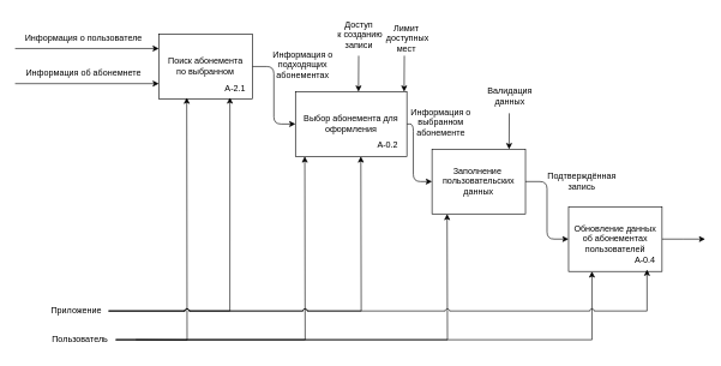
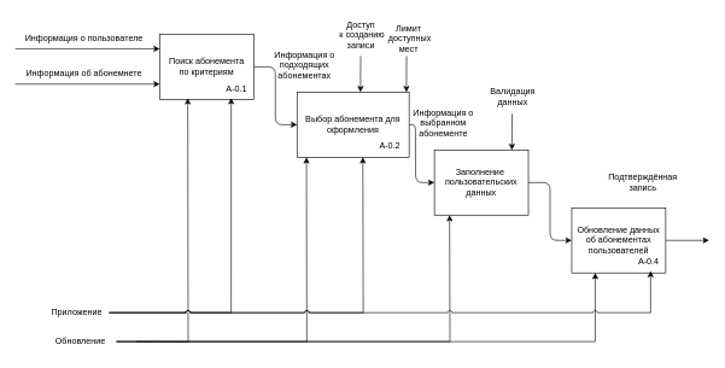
  <mxCell id="0" />
  <mxCell id="1" parent="0" />
  <mxCell id="2" style="edgeStyle=orthogonalEdgeStyle;rounded=1;orthogonalLoop=1;jettySize=auto;html=1;entryX=0;entryY=0.5;entryDx=0;entryDy=0;labelBackgroundColor=none;fontColor=default;" parent="1" source="3" target="5" edge="1"><mxGeometry relative="1" as="geometry" /></mxCell>
- <mxCell id="3" value="Поиск абонемента&lt;br&gt;по выбранном" style="rounded=0;whiteSpace=wrap;html=1;labelBackgroundColor=none;" parent="1" vertex="1"><mxGeometry x="220" y="47" width="130" height="90" as="geometry" /></mxCell>
+ <mxCell id="3" value="Поиск абонемента&lt;br&gt;по критериям" style="rounded=0;whiteSpace=wrap;html=1;labelBackgroundColor=none;" parent="1" vertex="1"><mxGeometry x="220" y="47" width="130" height="90" as="geometry" /></mxCell>
  <mxCell id="4" style="edgeStyle=orthogonalEdgeStyle;rounded=1;orthogonalLoop=1;jettySize=auto;html=1;entryX=0;entryY=0.5;entryDx=0;entryDy=0;labelBackgroundColor=none;fontColor=default;" parent="1" source="5" target="7" edge="1"><mxGeometry relative="1" as="geometry"><Array as="points"><mxPoint x="574" y="172" /><mxPoint x="574" y="252" /></Array></mxGeometry></mxCell>
  <mxCell id="5" value="Выбор абонемента для оформления" style="rounded=0;whiteSpace=wrap;html=1;labelBackgroundColor=none;" parent="1" vertex="1"><mxGeometry x="410" y="127" width="155" height="90" as="geometry" /></mxCell>
  <mxCell id="6" style="edgeStyle=orthogonalEdgeStyle;rounded=1;orthogonalLoop=1;jettySize=auto;html=1;entryX=0;entryY=0.5;entryDx=0;entryDy=0;labelBackgroundColor=none;fontColor=default;" parent="1" source="7" target="9" edge="1"><mxGeometry relative="1" as="geometry" /></mxCell>
  <mxCell id="7" value="Заполнение&amp;nbsp;&lt;br&gt;пользовательских&lt;br&gt;данных" style="rounded=0;whiteSpace=wrap;html=1;labelBackgroundColor=none;" parent="1" vertex="1"><mxGeometry x="600" y="207" width="130" height="90" as="geometry" /></mxCell>
  <mxCell id="8" style="edgeStyle=orthogonalEdgeStyle;rounded=0;orthogonalLoop=1;jettySize=auto;html=1;labelBackgroundColor=none;fontColor=default;" parent="1" source="9" edge="1"><mxGeometry relative="1" as="geometry"><mxPoint x="980" y="332" as="targetPoint" /></mxGeometry></mxCell>
  <mxCell id="9" value="Обновление данных &lt;br&gt;об абонементах пользователей" style="rounded=0;whiteSpace=wrap;html=1;labelBackgroundColor=none;" parent="1" vertex="1"><mxGeometry x="790" y="287" width="130" height="90" as="geometry" /></mxCell>
  <mxCell id="10" value="" style="endArrow=classic;html=1;rounded=0;labelBackgroundColor=none;fontColor=default;" parent="1" edge="1"><mxGeometry width="50" height="50" relative="1" as="geometry"><mxPoint x="20" y="67" as="sourcePoint" /><mxPoint x="220" y="67" as="targetPoint" /></mxGeometry></mxCell>
  <mxCell id="11" value="" style="endArrow=classic;html=1;rounded=0;labelBackgroundColor=none;fontColor=default;" parent="1" edge="1"><mxGeometry width="50" height="50" relative="1" as="geometry"><mxPoint x="20" y="115.82" as="sourcePoint" /><mxPoint x="220" y="115.82" as="targetPoint" /></mxGeometry></mxCell>
  <mxCell id="12" value="Информация о пользователе" style="text;html=1;align=center;verticalAlign=middle;resizable=0;points=[];autosize=1;strokeColor=none;fillColor=none;labelBackgroundColor=none;" parent="1" vertex="1"><mxGeometry x="20" y="37" width="190" height="30" as="geometry" /></mxCell>
  <mxCell id="13" value="Информация об абонемнете" style="text;html=1;align=center;verticalAlign=middle;resizable=0;points=[];autosize=1;strokeColor=none;fillColor=none;labelBackgroundColor=none;" parent="1" vertex="1"><mxGeometry x="26" y="88" width="178" height="26" as="geometry" /></mxCell>
  <mxCell id="14" value="" style="endArrow=classic;html=1;rounded=0;labelBackgroundColor=none;fontColor=default;" parent="1" edge="1"><mxGeometry width="50" height="50" relative="1" as="geometry"><mxPoint x="498" y="77" as="sourcePoint" /><mxPoint x="497.71" y="127" as="targetPoint" /></mxGeometry></mxCell>
  <mxCell id="15" style="edgeStyle=orthogonalEdgeStyle;rounded=0;hachureGap=4;orthogonalLoop=1;jettySize=auto;html=1;entryX=0.25;entryY=1;entryDx=0;entryDy=0;fontFamily=Architects Daughter;fontSource=https%3A%2F%2Ffonts.googleapis.com%2Fcss%3Ffamily%3DArchitects%2BDaughter;fontSize=16;jumpStyle=arc;" parent="1" source="19" target="9" edge="1"><mxGeometry relative="1" as="geometry" /></mxCell>
  <mxCell id="16" style="edgeStyle=orthogonalEdgeStyle;rounded=0;hachureGap=4;orthogonalLoop=1;jettySize=auto;html=1;fontFamily=Architects Daughter;fontSource=https%3A%2F%2Ffonts.googleapis.com%2Fcss%3Ffamily%3DArchitects%2BDaughter;fontSize=16;jumpStyle=arc;" parent="1" source="19" edge="1"><mxGeometry relative="1" as="geometry"><mxPoint x="621" y="297" as="targetPoint" /></mxGeometry></mxCell>
  <mxCell id="17" style="edgeStyle=orthogonalEdgeStyle;rounded=0;hachureGap=4;orthogonalLoop=1;jettySize=auto;html=1;fontFamily=Architects Daughter;fontSource=https%3A%2F%2Ffonts.googleapis.com%2Fcss%3Ffamily%3DArchitects%2BDaughter;fontSize=16;jumpStyle=arc;" parent="1" source="19" edge="1"><mxGeometry relative="1" as="geometry"><mxPoint x="423" y="217" as="targetPoint" /></mxGeometry></mxCell>
  <mxCell id="18" style="edgeStyle=orthogonalEdgeStyle;rounded=0;hachureGap=4;orthogonalLoop=1;jettySize=auto;html=1;entryX=0.083;entryY=0.981;entryDx=0;entryDy=0;entryPerimeter=0;fontFamily=Helvetica;fontSource=https%3A%2F%2Ffonts.googleapis.com%2Fcss%3Ffamily%3DArchitects%2BDaughter;fontSize=11;labelBackgroundColor=none;jumpStyle=arc;" parent="1" edge="1"><mxGeometry relative="1" as="geometry"><mxPoint x="188" y="472" as="sourcePoint" /><mxPoint x="258.79" y="135.29" as="targetPoint" /></mxGeometry></mxCell>
- <mxCell id="19" value="Пользователь" style="text;html=1;align=center;verticalAlign=middle;resizable=0;points=[];autosize=1;strokeColor=none;fillColor=none;labelBackgroundColor=none;" parent="1" vertex="1"><mxGeometry x="60" y="457" width="100" height="30" as="geometry" /></mxCell>
+ <mxCell id="19" value="Обновление" style="text;html=1;align=center;verticalAlign=middle;resizable=0;points=[];autosize=1;strokeColor=none;fillColor=none;labelBackgroundColor=none;" parent="1" vertex="1"><mxGeometry x="60" y="457" width="100" height="30" as="geometry" /></mxCell>
  <mxCell id="20" style="edgeStyle=orthogonalEdgeStyle;rounded=0;hachureGap=4;orthogonalLoop=1;jettySize=auto;html=1;entryX=0.576;entryY=0.98;entryDx=0;entryDy=0;entryPerimeter=0;fontFamily=Architects Daughter;fontSource=https%3A%2F%2Ffonts.googleapis.com%2Fcss%3Ffamily%3DArchitects%2BDaughter;fontSize=16;jumpStyle=arc;" parent="1" source="23" target="34" edge="1"><mxGeometry relative="1" as="geometry" /></mxCell>
  <mxCell id="21" style="edgeStyle=orthogonalEdgeStyle;rounded=0;hachureGap=4;orthogonalLoop=1;jettySize=auto;html=1;fontFamily=Architects Daughter;fontSource=https%3A%2F%2Ffonts.googleapis.com%2Fcss%3Ffamily%3DArchitects%2BDaughter;fontSize=16;jumpStyle=arc;" parent="1" source="23" edge="1"><mxGeometry relative="1" as="geometry"><mxPoint x="501" y="217" as="targetPoint" /></mxGeometry></mxCell>
  <mxCell id="22" style="edgeStyle=orthogonalEdgeStyle;rounded=0;hachureGap=4;orthogonalLoop=1;jettySize=auto;html=1;entryX=0.358;entryY=1.004;entryDx=0;entryDy=0;entryPerimeter=0;fontFamily=Architects Daughter;fontSource=https%3A%2F%2Ffonts.googleapis.com%2Fcss%3Ffamily%3DArchitects%2BDaughter;fontSize=16;jumpStyle=arc;" parent="1" source="23" target="32" edge="1"><mxGeometry relative="1" as="geometry" /></mxCell>
  <mxCell id="23" value="Приложение" style="text;html=1;align=center;verticalAlign=middle;resizable=0;points=[];autosize=1;strokeColor=none;fillColor=none;labelBackgroundColor=none;" parent="1" vertex="1"><mxGeometry x="60" y="417" width="90" height="30" as="geometry" /></mxCell>
  <mxCell id="24" value="Информация о&lt;br&gt;подходящих &lt;br&gt;абонементах" style="text;html=1;align=center;verticalAlign=middle;resizable=0;points=[];autosize=1;strokeColor=none;fillColor=none;labelBackgroundColor=none;" parent="1" vertex="1"><mxGeometry x="369" y="62" width="101" height="55" as="geometry" /></mxCell>
  <mxCell id="25" value="Информация о&lt;br&gt;выбранном &lt;br&gt;абонементе" style="text;html=1;align=center;verticalAlign=middle;resizable=0;points=[];autosize=1;strokeColor=none;fillColor=none;labelBackgroundColor=none;" parent="1" vertex="1"><mxGeometry x="561.5" y="142" width="101" height="55" as="geometry" /></mxCell>
- <mxCell id="26" value="Подтверждённая&lt;br&gt;запись" style="text;html=1;align=center;verticalAlign=middle;resizable=0;points=[];autosize=1;strokeColor=none;fillColor=none;labelBackgroundColor=none;" parent="1" vertex="1"><mxGeometry x="747.5" y="232" width="120" height="40" as="geometry" /></mxCell>
+ <mxCell id="26" value="Подтверждённая&lt;br&gt;запись" style="text;html=1;align=center;verticalAlign=middle;resizable=0;points=[];autosize=1;strokeColor=none;fillColor=none;labelBackgroundColor=none;" parent="1" vertex="1"><mxGeometry x="827.5" y="232" width="120" height="40" as="geometry" /></mxCell>
  <mxCell id="27" value="" style="endArrow=classic;html=1;rounded=0;labelBackgroundColor=none;fontColor=default;" parent="1" edge="1"><mxGeometry width="50" height="50" relative="1" as="geometry"><mxPoint x="561.5" y="77" as="sourcePoint" /><mxPoint x="561.21" y="127" as="targetPoint" /></mxGeometry></mxCell>
  <mxCell id="28" value="Доступ&lt;br&gt;&amp;nbsp;к созданию&lt;br&gt;записи" style="text;html=1;align=center;verticalAlign=middle;resizable=0;points=[];autosize=1;strokeColor=none;fillColor=none;labelBackgroundColor=none;" parent="1" vertex="1"><mxGeometry x="456" y="20" width="84" height="55" as="geometry" /></mxCell>
  <mxCell id="29" value="" style="endArrow=classic;html=1;rounded=0;labelBackgroundColor=none;fontColor=default;" parent="1" edge="1"><mxGeometry width="50" height="50" relative="1" as="geometry"><mxPoint x="707.5" y="157" as="sourcePoint" /><mxPoint x="707.21" y="207" as="targetPoint" /></mxGeometry></mxCell>
  <mxCell id="30" value="Лимит&lt;br&gt;&amp;nbsp;доступных&lt;br&gt;мест" style="text;html=1;align=center;verticalAlign=middle;resizable=0;points=[];autosize=1;strokeColor=none;fillColor=none;labelBackgroundColor=none;" parent="1" vertex="1"><mxGeometry x="524" y="25" width="80" height="55" as="geometry" /></mxCell>
  <mxCell id="31" value="Валидация&lt;br&gt;данных" style="text;html=1;align=center;verticalAlign=middle;resizable=0;points=[];autosize=1;strokeColor=none;fillColor=none;labelBackgroundColor=none;" parent="1" vertex="1"><mxGeometry x="662.5" y="114" width="90" height="40" as="geometry" /></mxCell>
- <mxCell id="32" value="А-2.1" style="text;html=1;align=center;verticalAlign=middle;resizable=0;points=[];autosize=1;strokeColor=none;fillColor=none;labelBackgroundColor=none;" parent="1" vertex="1"><mxGeometry x="302" y="109" width="47" height="26" as="geometry" /></mxCell>
+ <mxCell id="32" value="А-0.1" style="text;html=1;align=center;verticalAlign=middle;resizable=0;points=[];autosize=1;strokeColor=none;fillColor=none;labelBackgroundColor=none;" parent="1" vertex="1"><mxGeometry x="302" y="109" width="47" height="26" as="geometry" /></mxCell>
  <mxCell id="33" value="А-0.2" style="text;html=1;align=center;verticalAlign=middle;resizable=0;points=[];autosize=1;strokeColor=none;fillColor=none;labelBackgroundColor=none;" parent="1" vertex="1"><mxGeometry x="514.5" y="188" width="47" height="26" as="geometry" /></mxCell>
  <mxCell id="34" value="А-0.4" style="text;html=1;align=center;verticalAlign=middle;resizable=0;points=[];autosize=1;strokeColor=none;fillColor=none;labelBackgroundColor=none;" parent="1" vertex="1"><mxGeometry x="872" y="349" width="47" height="26" as="geometry" /></mxCell>
